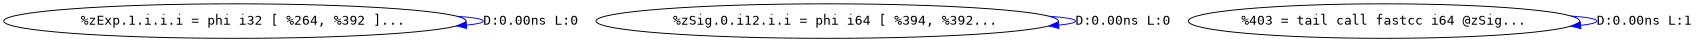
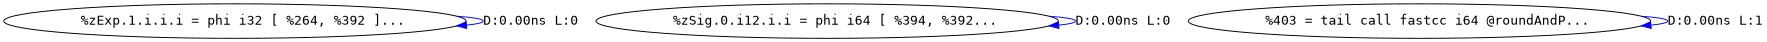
  digraph {
    fontname="DejaVu Sans Mono"
    node [fontname="DejaVu Sans Mono"]
    edge [color=blue fontname="DejaVu Sans Mono"]
    n1 [label="  %zExp.1.i.i.i = phi i32 [ %264, %392 ]..."]
    n2 [label="  %zSig.0.i12.i.i = phi i64 [ %394, %392..."]
-   n3 [label="%403 = tail call fastcc i64 @zSig..."]
+   n3 [label="  %403 = tail call fastcc i64 @roundAndP..."]
    n1 -> n1 [label="D:0.00ns L:0"]
    n2 -> n2 [label="D:0.00ns L:0"]
    n3 -> n3 [label="D:0.00ns L:1"]
  }
